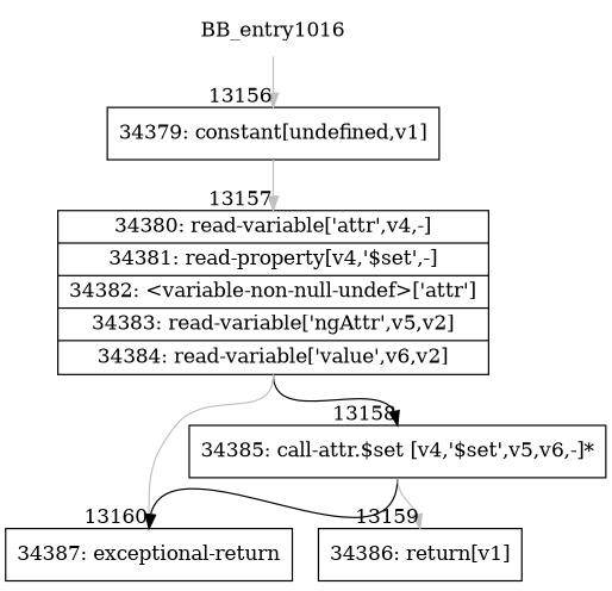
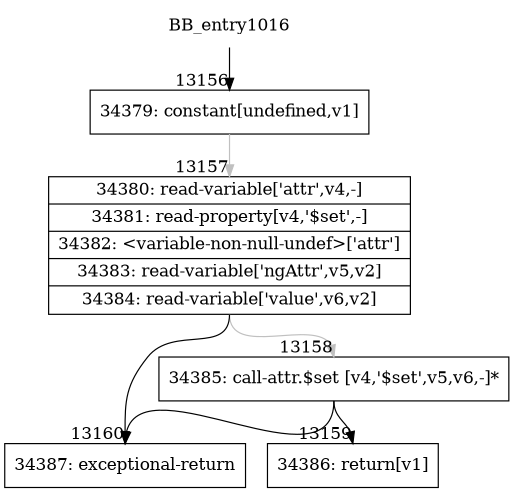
  digraph {
    rankdir=TD
    node [shape=record]
    edge [headport=n tailport=s]
    n1 [label=BB_entry1016 shape=none]
    n2 [label="{34379: constant[undefined,v1]}"]
    n3 [label="{34380: read-variable['attr',v4,-]|34381: read-property[v4,'$set',-]|34382: \<variable-non-null-undef\>['attr']|34383: read-variable['ngAttr',v5,v2]|34384: read-variable['value',v6,v2]}"]
    n4 [label="{34385: call-attr.$set [v4,'$set',v5,v6,-]*}"]
    n5 [label="{34387: exceptional-return}"]
    n6 [label="{34386: return[v1]}"]
-   n1 -> n2 [headlabel="    13156" color=gray]
+   n1 -> n2 [headlabel="    13156"]
    n2 -> n3 [color=gray headlabel="      13157"]
-   n3 -> n4 [headlabel="      13158"]
-   n3 -> n5 [color=gray headlabel="      13160"]
+   n3 -> n4 [headlabel="      13158" color=gray]
+   n3 -> n5 [color=black headlabel="      13160"]
    n4 -> n5 [color=black]
-   n4 -> n6 [headlabel="      13159" color=gray]
+   n4 -> n6 [headlabel="      13159"]
  }
